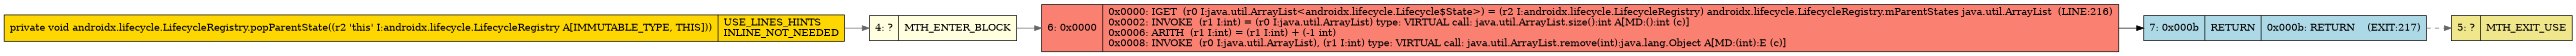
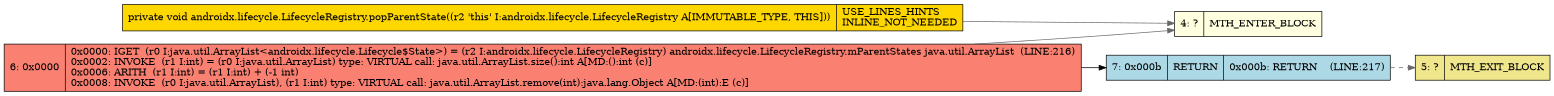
  digraph {
    rankdir=LR
    node [shape=record style=filled]
    edge [color=gray40 style=solid]
    n1 [fillcolor=lightyellow label="{4\:\ ?|MTH_ENTER_BLOCK\l}"]
    n2 [fillcolor=salmon label="{6\:\ 0x0000|0x0000: IGET  (r0 I:java.util.ArrayList\<androidx.lifecycle.Lifecycle$State\>) = (r2 I:androidx.lifecycle.LifecycleRegistry) androidx.lifecycle.LifecycleRegistry.mParentStates java.util.ArrayList  (LINE:216)\l0x0002: INVOKE  (r1 I:int) = (r0 I:java.util.ArrayList) type: VIRTUAL call: java.util.ArrayList.size():int A[MD:():int (c)]\l0x0006: ARITH  (r1 I:int) = (r1 I:int) + (\-1 int) \l0x0008: INVOKE  (r0 I:java.util.ArrayList), (r1 I:int) type: VIRTUAL call: java.util.ArrayList.remove(int):java.lang.Object A[MD:(int):E (c)]\l}"]
-   n3 [fillcolor=lightblue label="{7\:\ 0x000b|RETURN\l|0x000b: RETURN    (EXIT:217)\l}"]
-   n4 [fillcolor=khaki label="{5\:\ ?|MTH_EXIT_USE\l}"]
+   n3 [fillcolor=lightblue label="{7\:\ 0x000b|RETURN\l|0x000b: RETURN    (LINE:217)\l}"]
+   n4 [fillcolor=khaki label="{5\:\ ?|MTH_EXIT_BLOCK\l}"]
    n5 [fillcolor=gold label="{private void androidx.lifecycle.LifecycleRegistry.popParentState((r2 'this' I:androidx.lifecycle.LifecycleRegistry A[IMMUTABLE_TYPE, THIS]))  | USE_LINES_HINTS\lINLINE_NOT_NEEDED\l}"]
-   n1 -> n2
+   n2 -> n1
    n2 -> n3 [color=black]
    n3 -> n4 [style=dashed]
    n5 -> n1
  }
